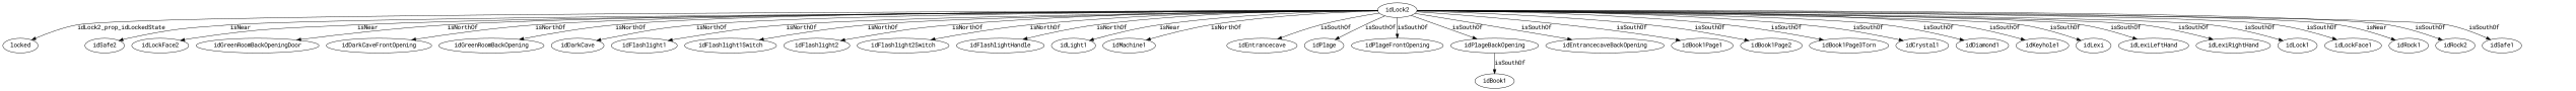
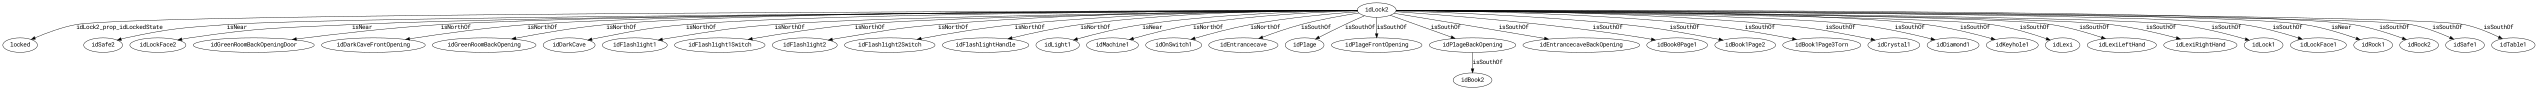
  strict digraph {
    fontname="Roboto Mono"
    node [fontname="Roboto Mono" node_type=entity_node]
    edge [edge_type=relationship fontname="Roboto Mono"]
    locked [node_type=property_node]
    idLock2
    idSafe2
    idLockFace2
    idGreenRoomBackOpeningDoor
    idDarkCaveFrontOpening
    idGreenRoomBackOpening
    idDarkCave
    idFlashlight1
    idFlashlight1Switch
    idFlashlight2
    idFlashlight2Switch
    idFlashlightHandle
    idLight1
    idMachine1
+   idOnSwitch1
    idEntrancecave
    idPlage
    idPlageFrontOpening
    idPlageBackOpening
    idEntrancecaveBackOpening
-   idBook1Page1
+   idBook1Page1 [label=idBook0Page1]
    idBook1Page2
    idBook1Page3Torn
    idCrystal1
    idDiamond1
    idKeyhole1
    idLexi
    idLexiLeftHand
    idLexiRightHand
    idLock1
    idLockFace1
    idRock1
    idRock2
    idSafe1
-   idBook1
+   idTable1
+   idBook1 [label=idBook2]
    idLock2 -> locked [edge_type=property label=idLock2_prop_idLockedState]
    idLock2 -> idSafe2 [label=isNear]
    idLock2 -> idLockFace2 [label=isNear]
    idLock2 -> idGreenRoomBackOpeningDoor [label=isNorthOf]
    idLock2 -> idDarkCaveFrontOpening [label=isNorthOf]
    idLock2 -> idGreenRoomBackOpening [label=isNorthOf]
    idLock2 -> idDarkCave [label=isNorthOf]
    idLock2 -> idFlashlight1 [label=isNorthOf]
    idLock2 -> idFlashlight1Switch [label=isNorthOf]
    idLock2 -> idFlashlight2 [label=isNorthOf]
    idLock2 -> idFlashlight2Switch [label=isNorthOf]
    idLock2 -> idFlashlightHandle [label=isNorthOf]
    idLock2 -> idLight1 [label=isNear]
    idLock2 -> idMachine1 [label=isNorthOf]
+   idLock2 -> idOnSwitch1 [label=isNorthOf]
    idLock2 -> idEntrancecave [label=isSouthOf]
    idLock2 -> idPlage [label=isSouthOf]
    idLock2 -> idPlageFrontOpening [label=isSouthOf]
    idLock2 -> idPlageBackOpening [label=isSouthOf]
    idLock2 -> idEntrancecaveBackOpening [label=isSouthOf]
    idLock2 -> idBook1Page1 [label=isSouthOf]
    idLock2 -> idBook1Page2 [label=isSouthOf]
    idLock2 -> idBook1Page3Torn [label=isSouthOf]
    idLock2 -> idCrystal1 [label=isSouthOf]
    idLock2 -> idDiamond1 [label=isSouthOf]
    idLock2 -> idKeyhole1 [label=isSouthOf]
    idLock2 -> idLexi [label=isSouthOf]
    idLock2 -> idLexiLeftHand [label=isSouthOf]
    idLock2 -> idLexiRightHand [label=isSouthOf]
    idLock2 -> idLock1 [label=isSouthOf]
    idLock2 -> idLockFace1 [label=isSouthOf]
    idLock2 -> idRock1 [label=isNear]
    idLock2 -> idRock2 [label=isSouthOf]
    idLock2 -> idSafe1 [label=isSouthOf]
+   idLock2 -> idTable1 [label=isSouthOf]
    idPlageBackOpening -> idBook1 [label=isSouthOf]
  }
